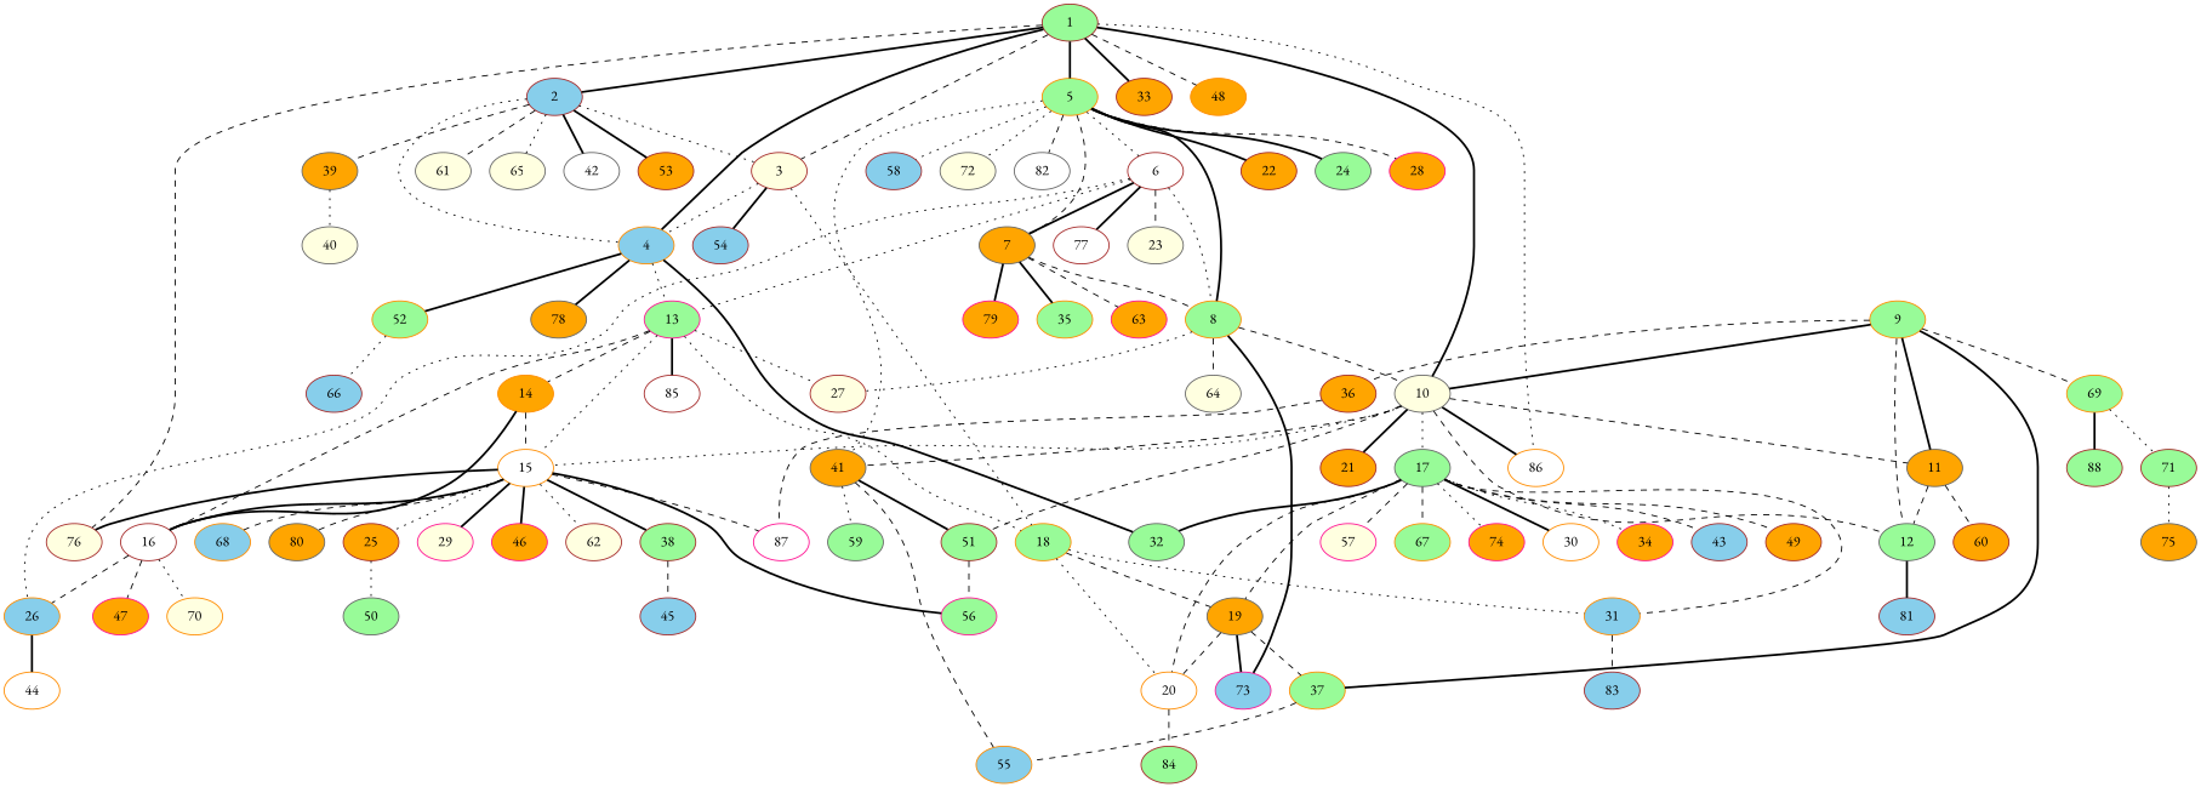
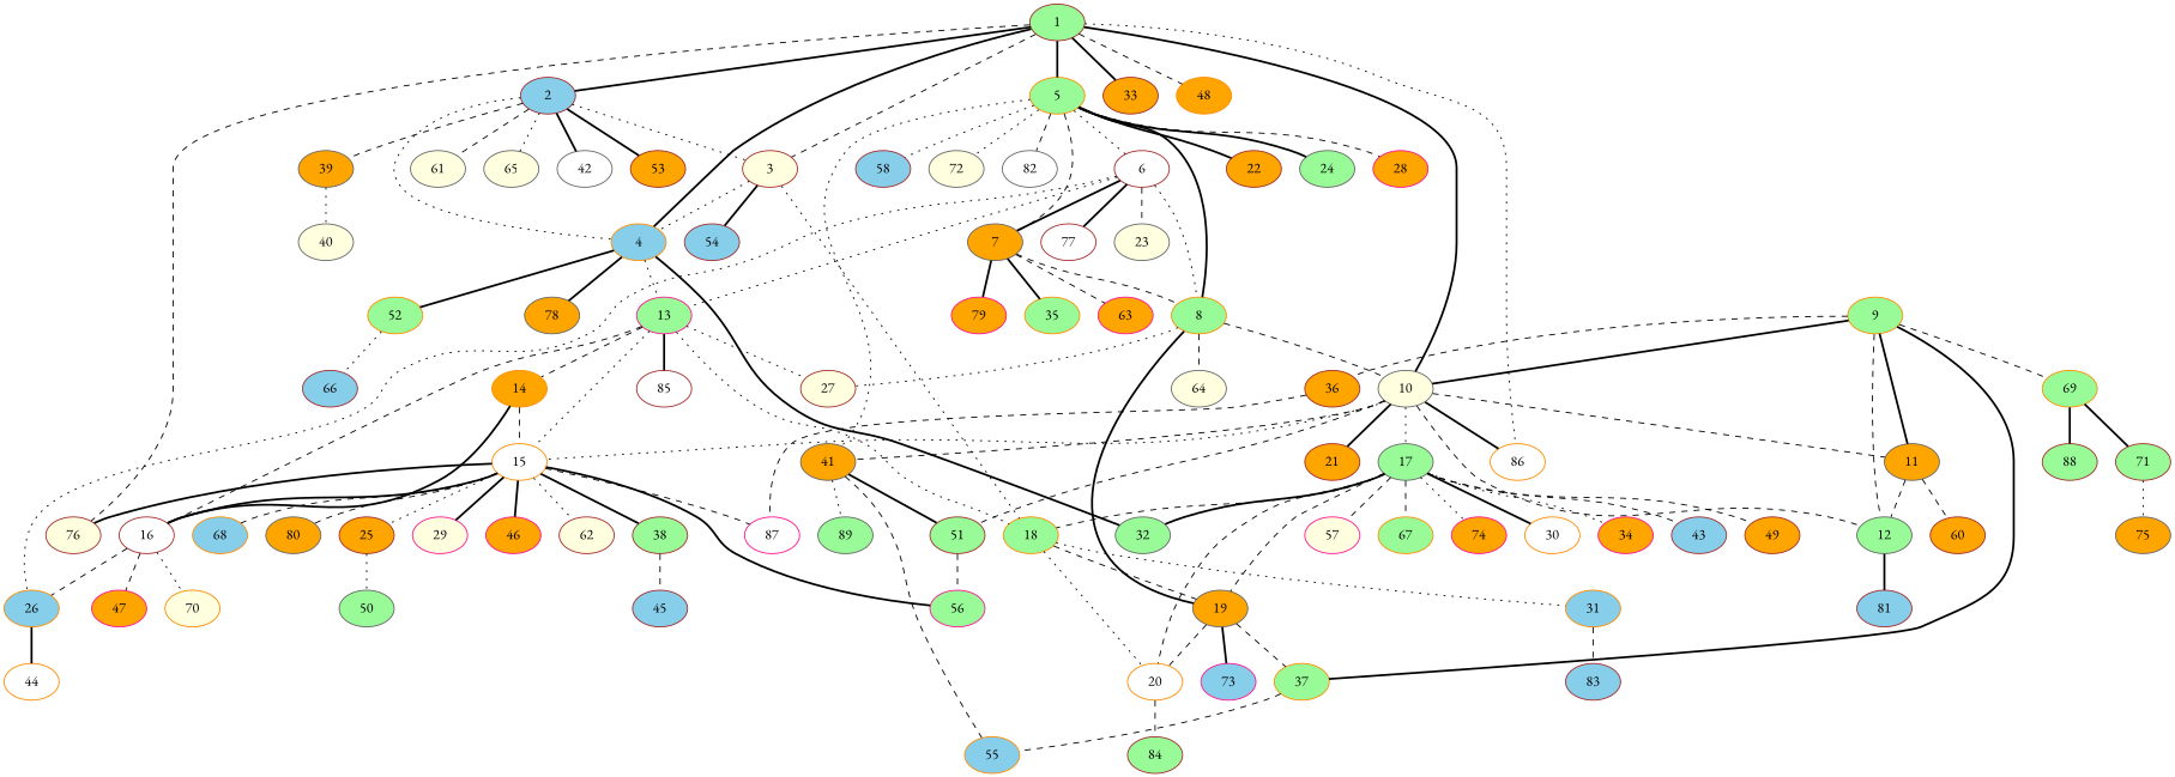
  graph {
    fontname="EB Garamond"
    node [color=brown fillcolor=orange fontname="EB Garamond" style=filled]
    edge [fontname="EB Garamond" style=dashed]
    1 [fillcolor=palegreen]
    2 [fillcolor=skyblue]
    3 [fillcolor=lightyellow]
    4 [color=darkorange fillcolor=skyblue]
    5 [color=darkorange fillcolor=palegreen]
    10 [color=gray40 fillcolor=lightyellow]
    33
    48 [color=darkorange]
    76 [fillcolor=lightyellow]
    86 [color=darkorange fillcolor=white]
    39 [color=gray40]
    42 [color=gray40 fillcolor=white]
    53
    61 [color=gray40 fillcolor=lightyellow]
    65 [color=gray40 fillcolor=lightyellow]
    18 [color=darkorange fillcolor=palegreen]
    54 [fillcolor=skyblue]
    13 [color=deeppink fillcolor=palegreen]
    32 [color=gray40 fillcolor=palegreen]
    52 [color=darkorange fillcolor=palegreen]
    78 [color=gray40]
    6 [fillcolor=white]
    7 [color=gray40]
    8 [color=darkorange fillcolor=palegreen]
    22
    24 [color=gray40 fillcolor=palegreen]
    28 [color=deeppink]
    41 [color=gray40]
    58 [fillcolor=skyblue]
    72 [color=gray40 fillcolor=lightyellow]
    82 [color=gray40 fillcolor=white]
    11 [color=gray40]
    12 [color=gray40 fillcolor=palegreen]
    15 [color=darkorange fillcolor=white]
    17 [color=gray40 fillcolor=palegreen]
    21
    51 [fillcolor=palegreen]
    40 [color=gray40 fillcolor=lightyellow]
    19 [color=gray40]
    20 [color=darkorange fillcolor=white]
    31 [color=darkorange fillcolor=skyblue]
    27 [fillcolor=lightyellow]
    14 [color=darkorange]
    16 [fillcolor=white]
    85 [fillcolor=white]
    66 [fillcolor=skyblue]
    23 [color=gray40 fillcolor=lightyellow]
    26 [color=darkorange fillcolor=skyblue]
    77 [fillcolor=white]
    35 [color=darkorange fillcolor=palegreen]
    63 [color=deeppink]
    79 [color=deeppink]
    64 [color=gray40 fillcolor=lightyellow]
    55 [color=darkorange fillcolor=skyblue]
-   59 [color=gray40 fillcolor=palegreen]
+   59 [color=gray40 fillcolor=palegreen label=89]
    44 [color=darkorange fillcolor=white]
    37 [color=darkorange fillcolor=palegreen]
    73 [color=deeppink fillcolor=skyblue]
    9 [color=darkorange fillcolor=palegreen]
    36
    69 [color=darkorange fillcolor=palegreen]
    60
    81 [fillcolor=skyblue]
    87 [color=deeppink fillcolor=white]
    71 [fillcolor=palegreen]
    88 [fillcolor=palegreen]
    25
    29 [color=deeppink fillcolor=lightyellow]
    38 [fillcolor=palegreen]
    46 [color=deeppink]
    56 [color=deeppink fillcolor=palegreen]
    62 [fillcolor=lightyellow]
    68 [color=darkorange fillcolor=skyblue]
    80 [color=gray40]
    30 [color=darkorange fillcolor=white]
    34 [color=deeppink]
    43 [fillcolor=skyblue]
    49
    57 [color=deeppink fillcolor=lightyellow]
    67 [color=darkorange fillcolor=palegreen]
    74 [color=deeppink]
    47 [color=deeppink]
    70 [color=darkorange fillcolor=lightyellow]
    50 [color=gray40 fillcolor=palegreen]
    45 [fillcolor=skyblue]
    84 [fillcolor=palegreen]
    83 [fillcolor=skyblue]
    75 [color=gray40]
    1 -- 2 [style=bold]
    1 -- 3
    1 -- 4 [style=bold]
    1 -- 5 [style=bold]
    1 -- 10 [style=bold]
    1 -- 33 [style=bold]
    1 -- 48
    1 -- 76
    1 -- 86 [style=dotted]
    2 -- 3 [style=dotted]
    2 -- 4 [style=dotted]
    2 -- 39
    2 -- 42 [style=bold]
    2 -- 53 [style=bold]
    2 -- 61
    2 -- 65 [style=dotted]
    3 -- 4 [style=dotted]
    3 -- 18 [style=dotted]
    3 -- 54 [style=bold]
    4 -- 13 [style=dotted]
    4 -- 32 [style=bold]
    4 -- 52 [style=bold]
    4 -- 78 [style=bold]
    5 -- 6 [style=dotted]
    5 -- 7
    5 -- 8 [style=bold]
    5 -- 22 [style=bold]
    5 -- 24 [style=bold]
    5 -- 28
    5 -- 41 [style=dotted]
    5 -- 58 [style=dotted]
    5 -- 72 [style=dotted]
    5 -- 82
    10 -- 86 [style=bold]
    10 -- 41
    10 -- 11
    10 -- 12
    10 -- 15 [style=dotted]
    10 -- 17 [style=dotted]
    10 -- 21 [style=bold]
    10 -- 51
    39 -- 40 [style=dotted]
    18 -- 19
    18 -- 20 [style=dotted]
    18 -- 31 [style=dotted]
    13 -- 18 [style=dotted]
    13 -- 15 [style=dotted]
    13 -- 27 [style=dotted]
    13 -- 14
    13 -- 16
    13 -- 85 [style=bold]
    52 -- 66 [style=dotted]
    6 -- 13 [style=dotted]
    6 -- 7 [style=bold]
    6 -- 8 [style=dotted]
    6 -- 23
    6 -- 26 [style=dotted]
    6 -- 77 [style=bold]
    7 -- 8
    7 -- 35 [style=bold]
    7 -- 63
    7 -- 79 [style=bold]
    8 -- 10
-   8 -- 73 [style=bold]
+   8 -- 19 [style=bold]
    8 -- 27 [style=dotted]
    8 -- 64
    41 -- 51 [style=bold]
    41 -- 55
    41 -- 59 [style=dotted]
    11 -- 12
    11 -- 60
    12 -- 81 [style=bold]
    15 -- 76 [style=bold]
    15 -- 16 [style=bold]
    15 -- 87
    15 -- 25 [style=dotted]
    15 -- 29 [style=bold]
    15 -- 38 [style=bold]
    15 -- 46 [style=bold]
    15 -- 56 [style=bold]
    15 -- 62 [style=dotted]
    15 -- 68
    15 -- 80
-   17 -- 31
+   17 -- 18
    17 -- 32 [style=bold]
    17 -- 19
    17 -- 20
    17 -- 30 [style=bold]
    17 -- 34 [style=dotted]
    17 -- 43
    17 -- 49
    17 -- 57
    17 -- 67
    17 -- 74 [style=dotted]
    51 -- 56
    19 -- 20
    19 -- 37
    19 -- 73 [style=bold]
    20 -- 84
    31 -- 83
    14 -- 15
    14 -- 16 [style=bold]
    16 -- 26
    16 -- 47
    16 -- 70 [style=dotted]
    26 -- 44 [style=bold]
    37 -- 55
    9 -- 10 [style=bold]
    9 -- 11 [style=bold]
    9 -- 12
    9 -- 37 [style=bold]
    9 -- 36
    9 -- 69
    36 -- 87
-   69 -- 71 [style=dotted]
+   69 -- 71 [style=bold]
    69 -- 88 [style=bold]
    71 -- 75 [style=dotted]
    25 -- 50 [style=dotted]
    38 -- 45
  }
